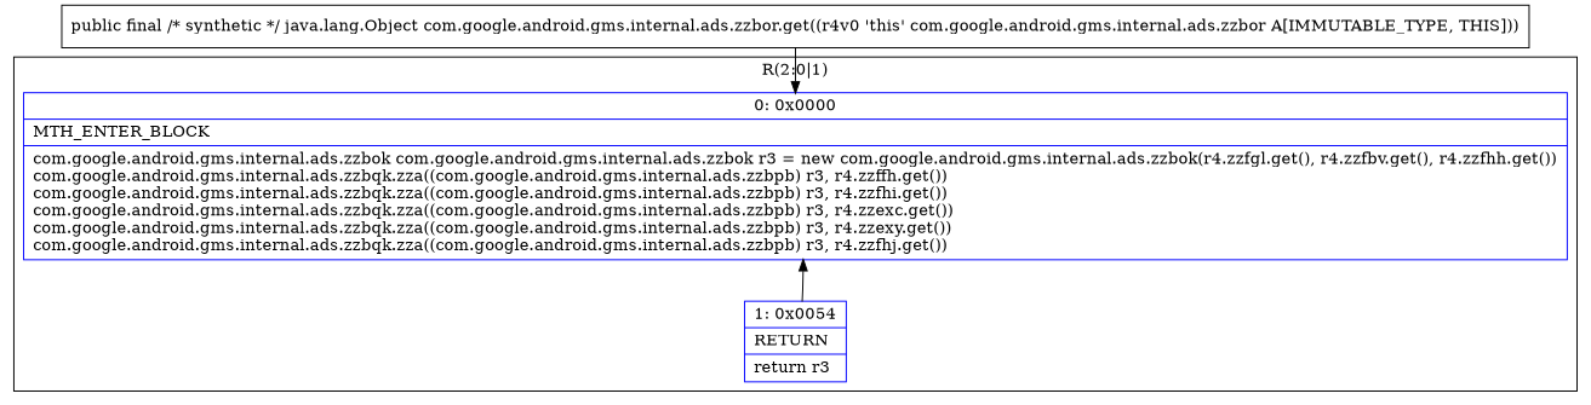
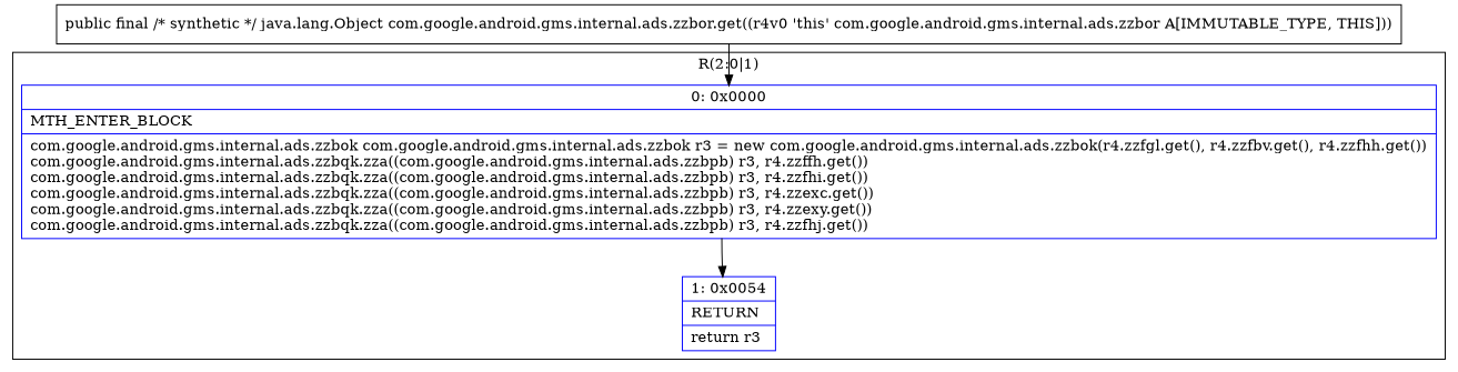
  digraph {
    node [color=blue shape=record]
    n1 [label="{0\:\ 0x0000|MTH_ENTER_BLOCK\l|com.google.android.gms.internal.ads.zzbok com.google.android.gms.internal.ads.zzbok r3 = new com.google.android.gms.internal.ads.zzbok(r4.zzfgl.get(), r4.zzfbv.get(), r4.zzfhh.get())\lcom.google.android.gms.internal.ads.zzbqk.zza((com.google.android.gms.internal.ads.zzbpb) r3, r4.zzffh.get())\lcom.google.android.gms.internal.ads.zzbqk.zza((com.google.android.gms.internal.ads.zzbpb) r3, r4.zzfhi.get())\lcom.google.android.gms.internal.ads.zzbqk.zza((com.google.android.gms.internal.ads.zzbpb) r3, r4.zzexc.get())\lcom.google.android.gms.internal.ads.zzbqk.zza((com.google.android.gms.internal.ads.zzbpb) r3, r4.zzexy.get())\lcom.google.android.gms.internal.ads.zzbqk.zza((com.google.android.gms.internal.ads.zzbpb) r3, r4.zzfhj.get())\l}"]
    n2 [label="{1\:\ 0x0054|RETURN\l|return r3\l}"]
    n3 [label="{public final \/* synthetic *\/ java.lang.Object com.google.android.gms.internal.ads.zzbor.get((r4v0 'this' com.google.android.gms.internal.ads.zzbor A[IMMUTABLE_TYPE, THIS])) }" color=""]
    subgraph cluster_1 {
      label="R(2:0|1)"
      n1
      n2
    }
-   n2 -> n1
+   n1 -> n2
    n3 -> n1
  }
